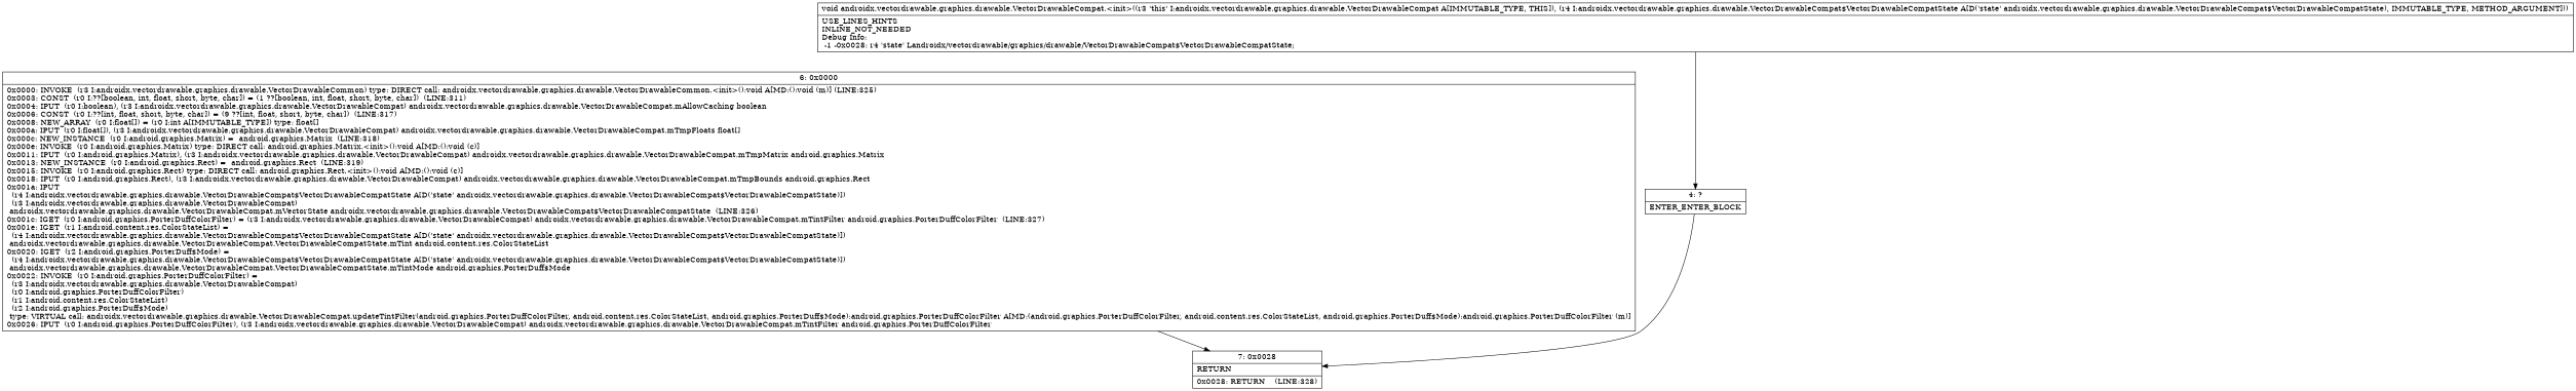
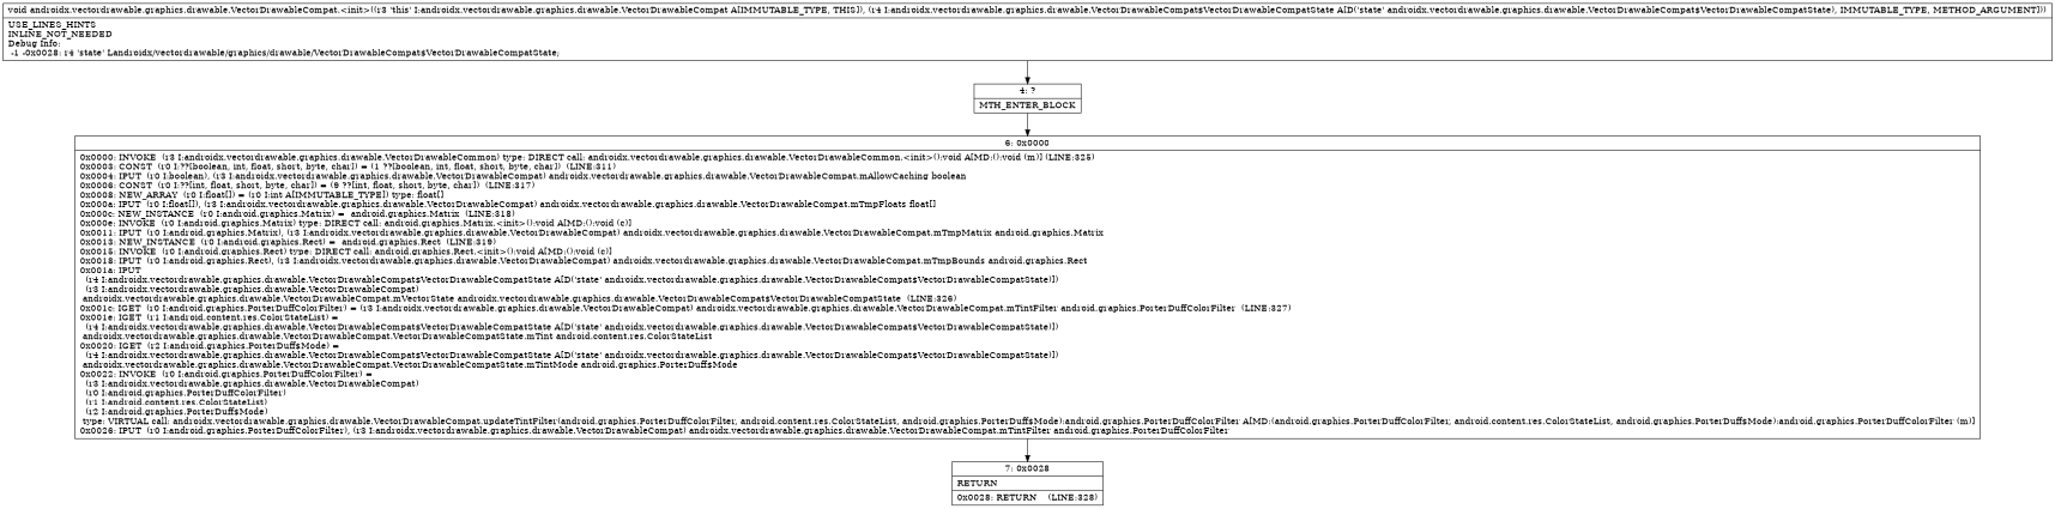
  digraph {
    node [shape=record]
-   n1 [label="{4\:\ ?|ENTER_ENTER_BLOCK\l}"]
+   n1 [label="{4\:\ ?|MTH_ENTER_BLOCK\l}"]
    n2 [label="{6\:\ 0x0000|0x0000: INVOKE  (r3 I:androidx.vectordrawable.graphics.drawable.VectorDrawableCommon) type: DIRECT call: androidx.vectordrawable.graphics.drawable.VectorDrawableCommon.\<init\>():void A[MD:():void (m)] (LINE:325)\l0x0003: CONST  (r0 I:??[boolean, int, float, short, byte, char]) = (1 ??[boolean, int, float, short, byte, char])  (LINE:311)\l0x0004: IPUT  (r0 I:boolean), (r3 I:androidx.vectordrawable.graphics.drawable.VectorDrawableCompat) androidx.vectordrawable.graphics.drawable.VectorDrawableCompat.mAllowCaching boolean \l0x0006: CONST  (r0 I:??[int, float, short, byte, char]) = (9 ??[int, float, short, byte, char])  (LINE:317)\l0x0008: NEW_ARRAY  (r0 I:float[]) = (r0 I:int A[IMMUTABLE_TYPE]) type: float[] \l0x000a: IPUT  (r0 I:float[]), (r3 I:androidx.vectordrawable.graphics.drawable.VectorDrawableCompat) androidx.vectordrawable.graphics.drawable.VectorDrawableCompat.mTmpFloats float[] \l0x000c: NEW_INSTANCE  (r0 I:android.graphics.Matrix) =  android.graphics.Matrix  (LINE:318)\l0x000e: INVOKE  (r0 I:android.graphics.Matrix) type: DIRECT call: android.graphics.Matrix.\<init\>():void A[MD:():void (c)]\l0x0011: IPUT  (r0 I:android.graphics.Matrix), (r3 I:androidx.vectordrawable.graphics.drawable.VectorDrawableCompat) androidx.vectordrawable.graphics.drawable.VectorDrawableCompat.mTmpMatrix android.graphics.Matrix \l0x0013: NEW_INSTANCE  (r0 I:android.graphics.Rect) =  android.graphics.Rect  (LINE:319)\l0x0015: INVOKE  (r0 I:android.graphics.Rect) type: DIRECT call: android.graphics.Rect.\<init\>():void A[MD:():void (c)]\l0x0018: IPUT  (r0 I:android.graphics.Rect), (r3 I:androidx.vectordrawable.graphics.drawable.VectorDrawableCompat) androidx.vectordrawable.graphics.drawable.VectorDrawableCompat.mTmpBounds android.graphics.Rect \l0x001a: IPUT  \l  (r4 I:androidx.vectordrawable.graphics.drawable.VectorDrawableCompat$VectorDrawableCompatState A[D('state' androidx.vectordrawable.graphics.drawable.VectorDrawableCompat$VectorDrawableCompatState)])\l  (r3 I:androidx.vectordrawable.graphics.drawable.VectorDrawableCompat)\l androidx.vectordrawable.graphics.drawable.VectorDrawableCompat.mVectorState androidx.vectordrawable.graphics.drawable.VectorDrawableCompat$VectorDrawableCompatState  (LINE:326)\l0x001c: IGET  (r0 I:android.graphics.PorterDuffColorFilter) = (r3 I:androidx.vectordrawable.graphics.drawable.VectorDrawableCompat) androidx.vectordrawable.graphics.drawable.VectorDrawableCompat.mTintFilter android.graphics.PorterDuffColorFilter  (LINE:327)\l0x001e: IGET  (r1 I:android.content.res.ColorStateList) = \l  (r4 I:androidx.vectordrawable.graphics.drawable.VectorDrawableCompat$VectorDrawableCompatState A[D('state' androidx.vectordrawable.graphics.drawable.VectorDrawableCompat$VectorDrawableCompatState)])\l androidx.vectordrawable.graphics.drawable.VectorDrawableCompat.VectorDrawableCompatState.mTint android.content.res.ColorStateList \l0x0020: IGET  (r2 I:android.graphics.PorterDuff$Mode) = \l  (r4 I:androidx.vectordrawable.graphics.drawable.VectorDrawableCompat$VectorDrawableCompatState A[D('state' androidx.vectordrawable.graphics.drawable.VectorDrawableCompat$VectorDrawableCompatState)])\l androidx.vectordrawable.graphics.drawable.VectorDrawableCompat.VectorDrawableCompatState.mTintMode android.graphics.PorterDuff$Mode \l0x0022: INVOKE  (r0 I:android.graphics.PorterDuffColorFilter) = \l  (r3 I:androidx.vectordrawable.graphics.drawable.VectorDrawableCompat)\l  (r0 I:android.graphics.PorterDuffColorFilter)\l  (r1 I:android.content.res.ColorStateList)\l  (r2 I:android.graphics.PorterDuff$Mode)\l type: VIRTUAL call: androidx.vectordrawable.graphics.drawable.VectorDrawableCompat.updateTintFilter(android.graphics.PorterDuffColorFilter, android.content.res.ColorStateList, android.graphics.PorterDuff$Mode):android.graphics.PorterDuffColorFilter A[MD:(android.graphics.PorterDuffColorFilter, android.content.res.ColorStateList, android.graphics.PorterDuff$Mode):android.graphics.PorterDuffColorFilter (m)]\l0x0026: IPUT  (r0 I:android.graphics.PorterDuffColorFilter), (r3 I:androidx.vectordrawable.graphics.drawable.VectorDrawableCompat) androidx.vectordrawable.graphics.drawable.VectorDrawableCompat.mTintFilter android.graphics.PorterDuffColorFilter \l}"]
    n3 [label="{7\:\ 0x0028|RETURN\l|0x0028: RETURN    (LINE:328)\l}"]
    n4 [label="{void androidx.vectordrawable.graphics.drawable.VectorDrawableCompat.\<init\>((r3 'this' I:androidx.vectordrawable.graphics.drawable.VectorDrawableCompat A[IMMUTABLE_TYPE, THIS]), (r4 I:androidx.vectordrawable.graphics.drawable.VectorDrawableCompat$VectorDrawableCompatState A[D('state' androidx.vectordrawable.graphics.drawable.VectorDrawableCompat$VectorDrawableCompatState), IMMUTABLE_TYPE, METHOD_ARGUMENT]))  | USE_LINES_HINTS\lINLINE_NOT_NEEDED\lDebug Info:\l  \-1 \-0x0028: r4 'state' Landroidx\/vectordrawable\/graphics\/drawable\/VectorDrawableCompat$VectorDrawableCompatState;\l}"]
-   n1 -> n3
+   n1 -> n2
    n2 -> n3
    n4 -> n1
  }
